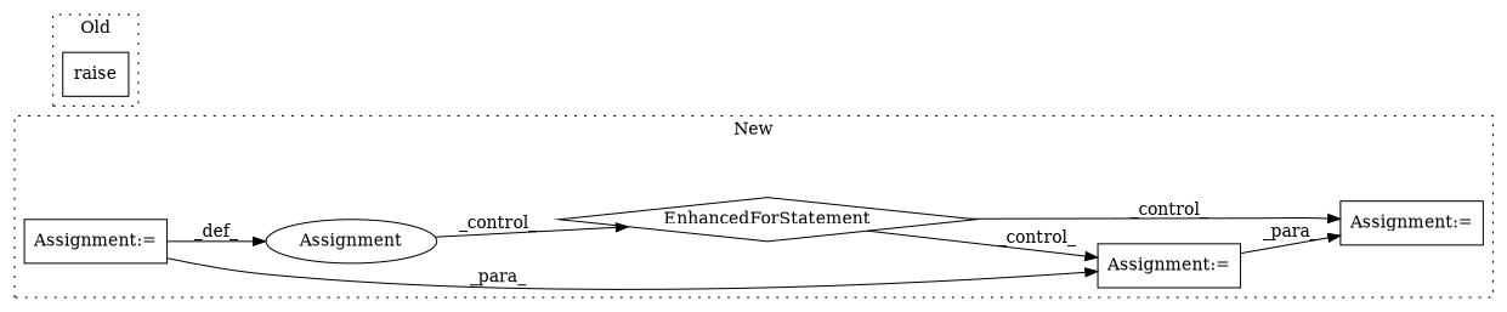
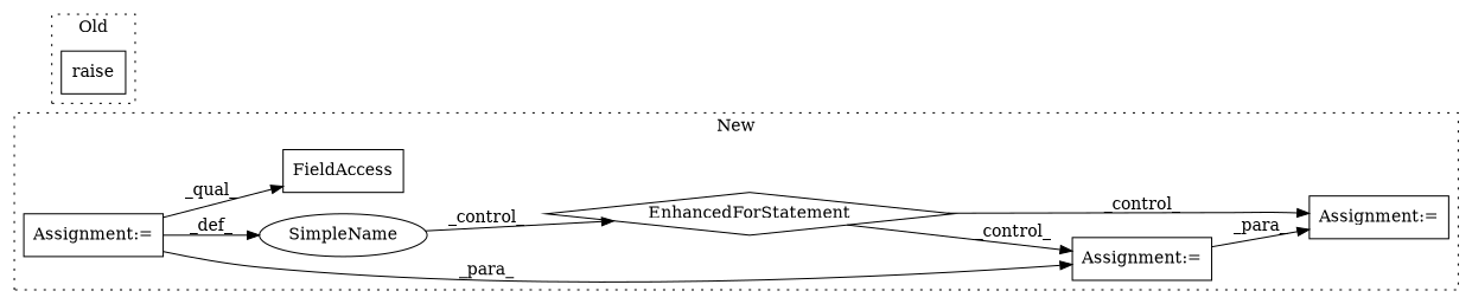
  digraph {
    rankdir=LR
    node [a=7 l=1 shape=box]
    n1 [a=70 l="53,2" label=EnhancedForStatement s="2211,2292" shape=diamond]
    n2 [l=6 label="Assignment:=" s=1752]
    n3 [label="Assignment:=" s=2417]
-   n4 [a=42 label=Assignment s=2268 shape=ellipse]
+   n4 [a=42 label=SimpleName s=2268 shape=ellipse]
    n5 [label="Assignment:=" s=2477]
+   n6 [a=22 l=15 label=FieldAccess s=2440]
    n7 [a=32 l=7 label=raise s=1774]
    subgraph cluster_1 {
      label=New
      style=dotted
      n1
      n2
      n3
      n4
      n5
+     n6
    }
    subgraph cluster_2 {
      label=Old
      style=dotted
      n7
    }
    n1 -> n3 [label=_control_]
    n1 -> n5 [label=_control_]
    n2 -> n3 [label=_para_]
    n2 -> n4 [label=_def_]
+   n2 -> n6 [label=_qual_]
    n3 -> n5 [label=_para_]
    n4 -> n1 [label=_control_]
  }
